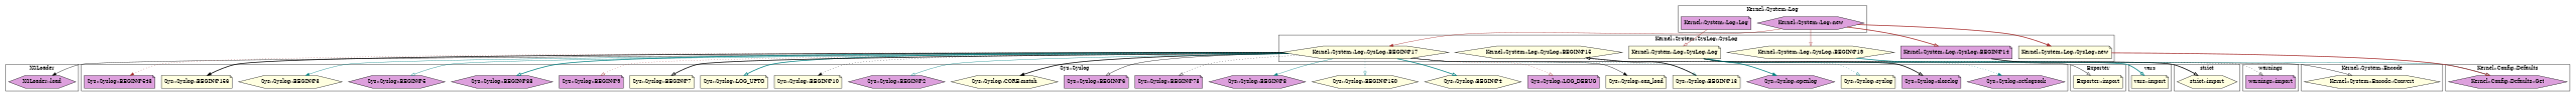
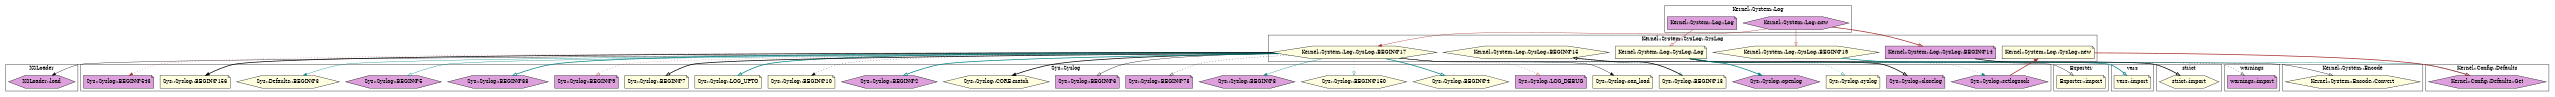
  digraph {
    node [fillcolor=lightyellow shape=note style=filled]
    edge [arrowhead=onormal color=black style=bold]
    "Kernel::System::Log::SysLog::BEGIN@17" [shape=hexagon]
    "Kernel::System::Log::SysLog::BEGIN@19" [shape=hexagon]
    "Kernel::System::Log::SysLog::BEGIN@14" [fillcolor=plum]
    "Kernel::System::Log::SysLog::BEGIN@15" [shape=hexagon]
    "Kernel::System::Log::SysLog::Log"
    "Kernel::System::Log::SysLog::new"
    "warnings::import" [fillcolor=plum]
    "vars::import"
    "strict::import" [shape=hexagon]
    "XSLoader::load" [fillcolor=plum shape=hexagon]
    "Kernel::System::Log::new" [fillcolor=plum shape=hexagon]
    "Kernel::System::Log::Log" [fillcolor=plum]
    "Sys::Syslog::LOG_UPTO"
    "Sys::Syslog::BEGIN@7"
    "Sys::Syslog::setlogsock" [fillcolor=plum shape=hexagon]
    "Sys::Syslog::BEGIN@88" [fillcolor=plum shape=hexagon]
    "Sys::Syslog::closelog" [fillcolor=plum]
-   "Sys::Syslog::BEGIN@3" [shape=hexagon]
+   "Sys::Syslog::BEGIN@3" [shape=hexagon label="Sys::Defaults::BEGIN@3"]
    "Sys::Syslog::BEGIN@156"
    "Sys::Syslog::BEGIN@543" [fillcolor=plum]
    "Sys::Syslog::can_load"
    "Sys::Syslog::LOG_DEBUG" [fillcolor=plum]
    "Sys::Syslog::BEGIN@4" [shape=hexagon]
    "Sys::Syslog::syslog"
    "Sys::Syslog::BEGIN@8" [fillcolor=plum shape=hexagon]
    "Sys::Syslog::BEGIN@78" [fillcolor=plum]
    "Sys::Syslog::BEGIN@6" [fillcolor=plum]
    "Sys::Syslog::CORE:match" [shape=hexagon]
    "Sys::Syslog::BEGIN@2" [fillcolor=plum shape=hexagon]
    "Sys::Syslog::BEGIN@10"
    "Sys::Syslog::BEGIN@9" [fillcolor=plum]
    "Sys::Syslog::BEGIN@5" [fillcolor=plum shape=hexagon]
    "Sys::Syslog::BEGIN@13"
    "Sys::Syslog::openlog" [fillcolor=plum shape=hexagon]
    "Sys::Syslog::BEGIN@150" [shape=hexagon]
    "Kernel::System::Encode::Convert" [shape=hexagon]
    "Exporter::import"
    "Kernel::Config::Defaults::Get" [fillcolor=plum shape=hexagon]
    subgraph cluster_1 {
      label="Kernel::System::SysLog::SysLog"
      "Kernel::System::Log::SysLog::BEGIN@17"
      "Kernel::System::Log::SysLog::BEGIN@19"
      "Kernel::System::Log::SysLog::BEGIN@14"
      "Kernel::System::Log::SysLog::BEGIN@15"
      "Kernel::System::Log::SysLog::Log"
      "Kernel::System::Log::SysLog::new"
    }
    subgraph cluster_2 {
      label=warnings
      "warnings::import"
    }
    subgraph cluster_3 {
      label=vars
      "vars::import"
    }
    subgraph cluster_4 {
      label="strict"
      "strict::import"
    }
    subgraph cluster_5 {
      label=XSLoader
      "XSLoader::load"
    }
    subgraph cluster_6 {
      label="Kernel::System::Log"
      "Kernel::System::Log::new"
      "Kernel::System::Log::Log"
    }
    subgraph cluster_7 {
      label="Sys::Syslog"
      "Sys::Syslog::LOG_UPTO"
      "Sys::Syslog::BEGIN@7"
      "Sys::Syslog::setlogsock"
      "Sys::Syslog::BEGIN@88"
      "Sys::Syslog::closelog"
      "Sys::Syslog::BEGIN@3"
      "Sys::Syslog::BEGIN@156"
      "Sys::Syslog::BEGIN@543"
      "Sys::Syslog::can_load"
      "Sys::Syslog::LOG_DEBUG"
      "Sys::Syslog::BEGIN@4"
      "Sys::Syslog::syslog"
      "Sys::Syslog::BEGIN@8"
      "Sys::Syslog::BEGIN@78"
      "Sys::Syslog::BEGIN@6"
      "Sys::Syslog::CORE:match"
      "Sys::Syslog::BEGIN@2"
      "Sys::Syslog::BEGIN@10"
      "Sys::Syslog::BEGIN@9"
      "Sys::Syslog::BEGIN@5"
      "Sys::Syslog::BEGIN@13"
      "Sys::Syslog::openlog"
      "Sys::Syslog::BEGIN@150"
    }
    subgraph cluster_8 {
      label="Kernel::System::Encode"
      "Kernel::System::Encode::Convert"
    }
    subgraph cluster_9 {
      label=Exporter
      "Exporter::import"
    }
    subgraph cluster_10 {
      label="Kernel::Config::Defaults"
      "Kernel::Config::Defaults::Get"
    }
    "Kernel::System::Log::SysLog::BEGIN@17" -> "XSLoader::load" [arrowhead=normal style=solid]
    "Kernel::System::Log::SysLog::BEGIN@17" -> "Sys::Syslog::LOG_UPTO" [color=teal]
    "Kernel::System::Log::SysLog::BEGIN@17" -> "Sys::Syslog::BEGIN@7"
    "Kernel::System::Log::SysLog::BEGIN@17" -> "Sys::Syslog::BEGIN@88" [color=teal]
    "Kernel::System::Log::SysLog::BEGIN@17" -> "Sys::Syslog::BEGIN@3" [arrowhead=normal color=teal style=solid]
    "Kernel::System::Log::SysLog::BEGIN@17" -> "Sys::Syslog::BEGIN@156" [arrowhead=normal]
    "Kernel::System::Log::SysLog::BEGIN@17" -> "Sys::Syslog::BEGIN@543" [arrowhead=normal color=brown style=dotted]
    "Kernel::System::Log::SysLog::BEGIN@17" -> "Sys::Syslog::can_load" [arrowhead=normal style=solid]
    "Kernel::System::Log::SysLog::BEGIN@17" -> "Sys::Syslog::LOG_DEBUG" [color=brown style=dotted]
    "Kernel::System::Log::SysLog::BEGIN@17" -> "Sys::Syslog::BEGIN@4" [color=teal]
    "Kernel::System::Log::SysLog::BEGIN@17" -> "Sys::Syslog::BEGIN@8" [arrowhead=normal color=teal style=solid]
    "Kernel::System::Log::SysLog::BEGIN@17" -> "Sys::Syslog::BEGIN@78" [style=dotted]
    "Kernel::System::Log::SysLog::BEGIN@17" -> "Sys::Syslog::BEGIN@6" [style=solid]
    "Kernel::System::Log::SysLog::BEGIN@17" -> "Sys::Syslog::CORE:match" [arrowhead=normal]
-   "Kernel::System::Log::SysLog::BEGIN@17" -> "Sys::Syslog::BEGIN@2" [color=teal style=solid]
+   "Kernel::System::Log::SysLog::BEGIN@17" -> "Sys::Syslog::BEGIN@2" [color=teal]
    "Kernel::System::Log::SysLog::BEGIN@17" -> "Sys::Syslog::BEGIN@10" [arrowhead=normal style=dotted]
    "Kernel::System::Log::SysLog::BEGIN@17" -> "Sys::Syslog::BEGIN@9" [color=brown style=dotted]
    "Kernel::System::Log::SysLog::BEGIN@17" -> "Sys::Syslog::BEGIN@5" [color=teal style=solid]
    "Kernel::System::Log::SysLog::BEGIN@17" -> "Sys::Syslog::BEGIN@13" [color=teal style=dotted]
    "Kernel::System::Log::SysLog::BEGIN@17" -> "Sys::Syslog::BEGIN@150" [color=teal style=dotted]
    "Kernel::System::Log::SysLog::BEGIN@17" -> "Exporter::import" [style=solid]
    "Kernel::System::Log::SysLog::BEGIN@19" -> "vars::import" [color=teal]
    "Kernel::System::Log::SysLog::BEGIN@14" -> "strict::import"
    "Kernel::System::Log::SysLog::BEGIN@15" -> "warnings::import" [style=dotted]
    "Kernel::System::Log::SysLog::Log" -> "Sys::Syslog::setlogsock" [arrowhead=normal color=teal style=dotted]
    "Kernel::System::Log::SysLog::Log" -> "Sys::Syslog::closelog"
    "Kernel::System::Log::SysLog::Log" -> "Sys::Syslog::syslog" [color=teal style=dotted]
    "Kernel::System::Log::SysLog::Log" -> "Sys::Syslog::openlog" [arrowhead=normal color=teal]
    "Kernel::System::Log::SysLog::Log" -> "Kernel::System::Encode::Convert" [style=solid]
    "Kernel::System::Log::SysLog::Log" -> "Kernel::Config::Defaults::Get" [color=teal style=solid]
    "Kernel::System::Log::SysLog::new" -> "Kernel::Config::Defaults::Get" [color=brown]
    "Kernel::System::Log::new" -> "Kernel::System::Log::SysLog::BEGIN@17" [arrowhead=normal color=brown style=solid]
    "Kernel::System::Log::new" -> "Kernel::System::Log::SysLog::BEGIN@19" [color=brown style=solid]
    "Kernel::System::Log::new" -> "Kernel::System::Log::SysLog::BEGIN@14" [color=brown]
-   "Kernel::System::Log::new" -> "Kernel::System::Log::SysLog::new" [arrowhead=normal color=brown]
+   "Sys::Syslog::setlogsock" -> "Kernel::System::Log::SysLog::new" [arrowhead=normal color=brown]
    "Kernel::System::Log::Log" -> "Kernel::System::Log::SysLog::Log" [color=brown style=solid]
    "Sys::Syslog::BEGIN@13" -> "Kernel::System::Log::SysLog::BEGIN@15"
  }
